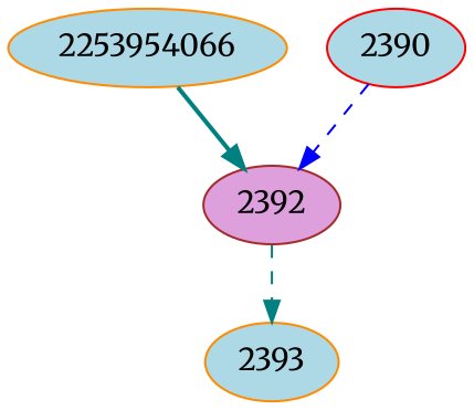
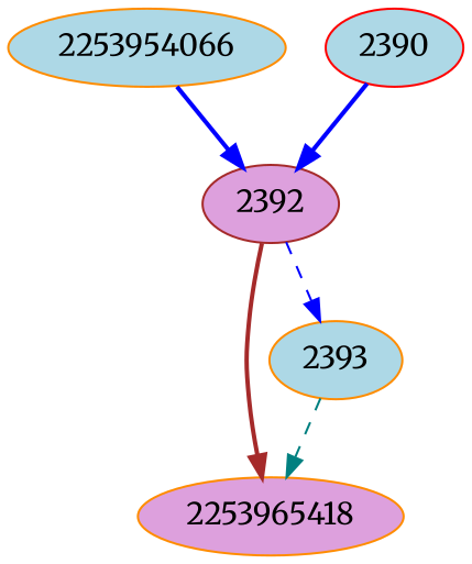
  strict digraph {
    fontname=Merriweather
    node [color=darkorange fillcolor=lightblue fontname=Merriweather style=filled]
    edge [color=teal fontname=Merriweather style=bold]
    2392 [color=brown fillcolor=plum]
    2253954066
+   2253965418 [fillcolor=plum]
    2393
    2390 [color=red]
-   2392 -> 2393 [style=dashed]
-   2253954066 -> 2392
-   2390 -> 2392 [color=blue style=dashed]
+   2392 -> 2253965418 [color=brown]
+   2392 -> 2393 [color=blue style=dashed]
+   2253954066 -> 2392 [color=blue]
+   2393 -> 2253965418 [style=dashed]
+   2390 -> 2392 [color=blue]
  }
